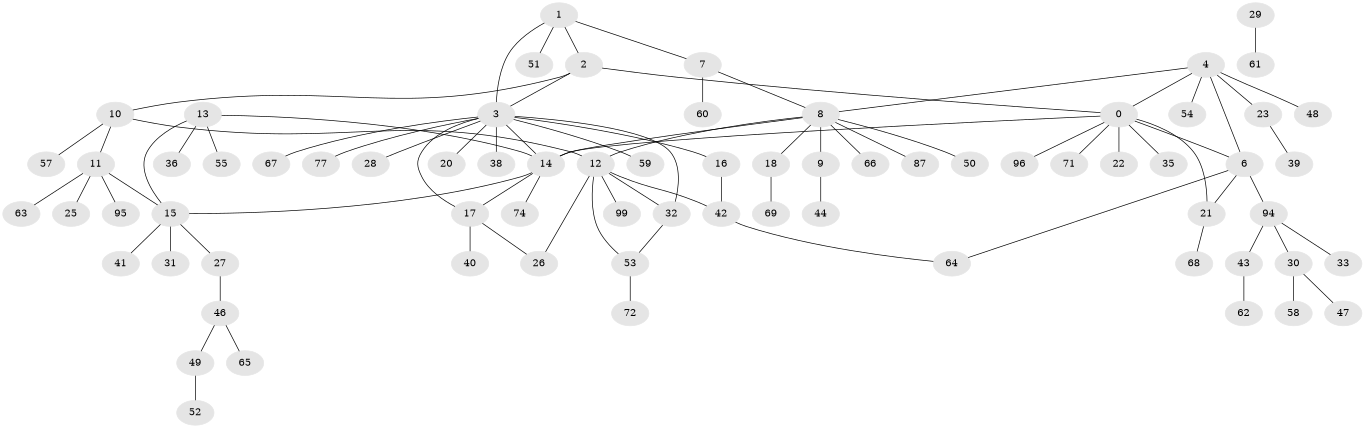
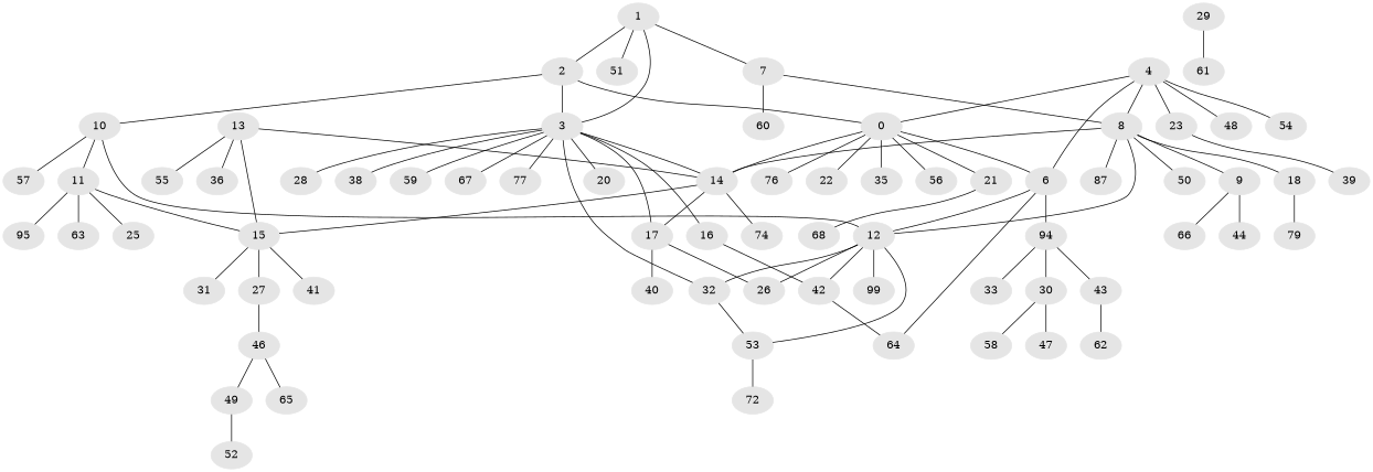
  graph {
    node [color=gray90 style=filled]
    1
    2
    3
    7
    51
    n6 [label=0]
    10
    14
    16
    17
    20
    28
    32
    38
    59
    67
    n17 [label=77]
    8
    60
    6
    21
    22
    35
-   56 [label=96]
-   71
+   56
+   71 [label=76]
    12
    11
    57
    15
    n30 [label=74]
    42
    26
    40
    53
    4
    23
    48
    54
    n39 [label=94]
    64
    9
    18
    n43 [label=87]
    50
    66
    39
    68
    n48 [label=99]
    30
    33
    43
    44
-   69
+   69 [label=79]
    25
    n55 [label=95]
    63
    27
    31
    41
    29
    61
    72
    13
    36
    55
    46
    47
    58
    62
    49
    65
    52
    1 -- 2
    1 -- 3
    1 -- 7
    1 -- 51
    2 -- 3
    2 -- n6
    2 -- 10
    3 -- 14
    3 -- 16
    3 -- 17
    3 -- 20
    3 -- 28
    3 -- 32
    3 -- 38
    3 -- 59
    3 -- 67
    3 -- n17
    7 -- 8
    7 -- 60
    n6 -- 14
    n6 -- 6
    n6 -- 21
    n6 -- 22
    n6 -- 35
    n6 -- 56
    n6 -- 71
    10 -- 12
    10 -- 11
    10 -- 57
    14 -- 17
    14 -- 15
    14 -- n30
    16 -- 42
    17 -- 26
    17 -- 40
    32 -- 53
    8 -- 14
    8 -- 12
    8 -- 9
    8 -- 18
    8 -- n43
    8 -- 50
-   8 -- 66
-   6 -- 21
+   9 -- 66
+   6 -- 12
    6 -- n39
    6 -- 64
    21 -- 68
    12 -- 32
    12 -- 42
    12 -- 26
    12 -- 53
    12 -- n48
    11 -- 15
    11 -- 25
    11 -- n55
    11 -- 63
    15 -- 27
    15 -- 31
    15 -- 41
    42 -- 64
    53 -- 72
    4 -- n6
    4 -- 8
    4 -- 6
    4 -- 23
    4 -- 48
    4 -- 54
    23 -- 39
    n39 -- 30
    n39 -- 33
    n39 -- 43
    9 -- 44
    18 -- 69
    30 -- 47
    30 -- 58
    43 -- 62
    27 -- 46
    29 -- 61
    13 -- 14
    13 -- 15
    13 -- 36
    13 -- 55
    46 -- 49
    46 -- 65
    49 -- 52
  }
